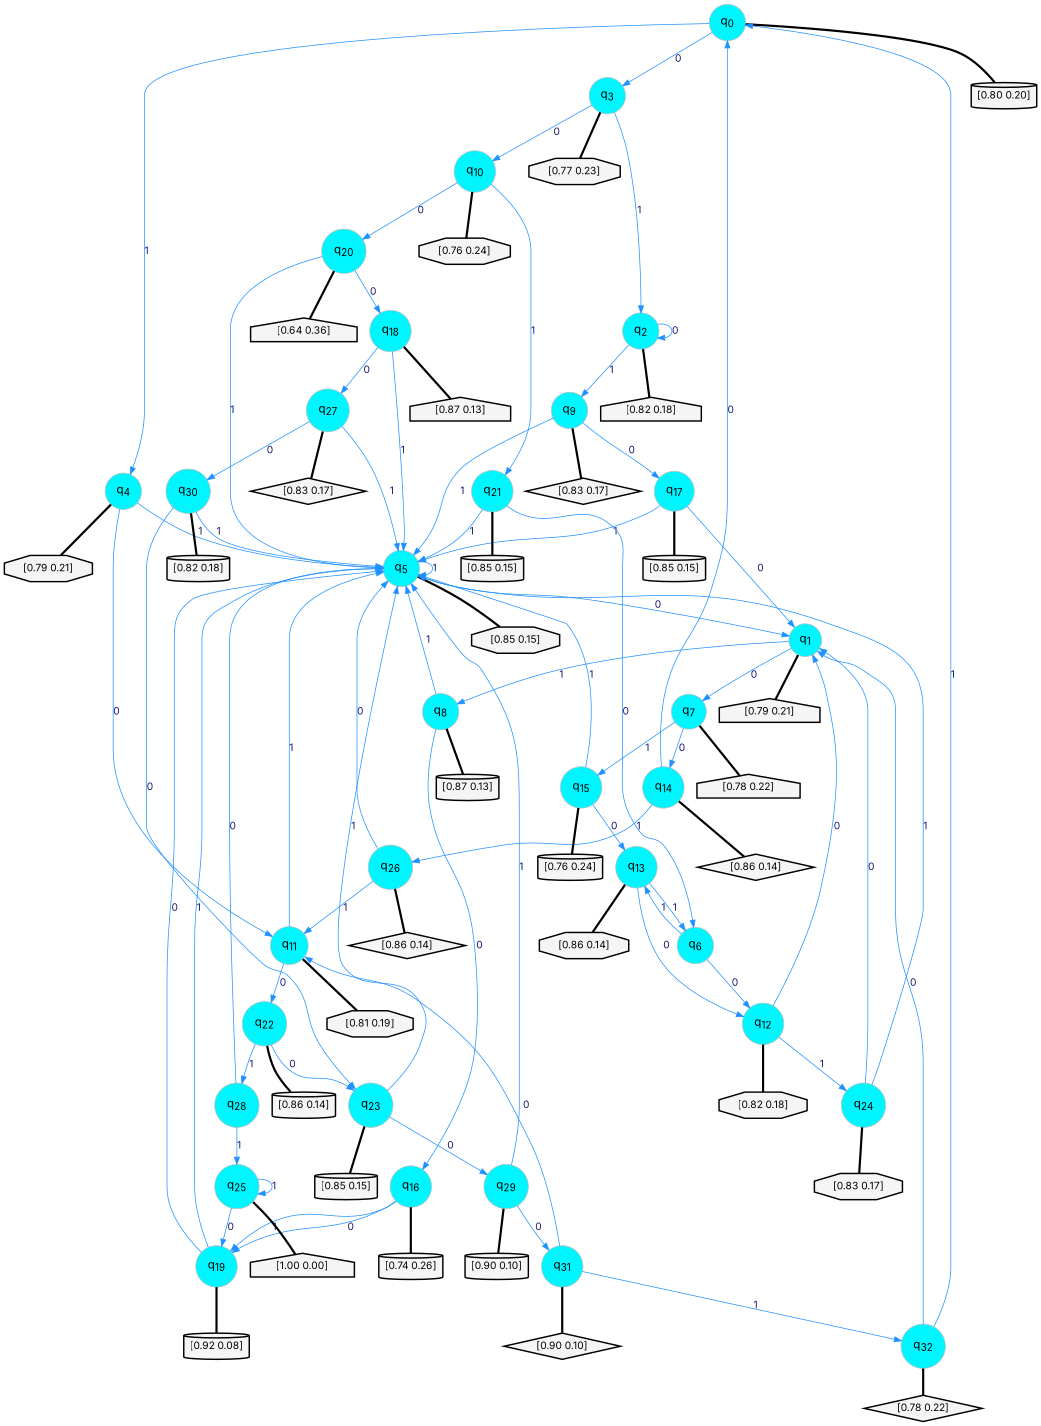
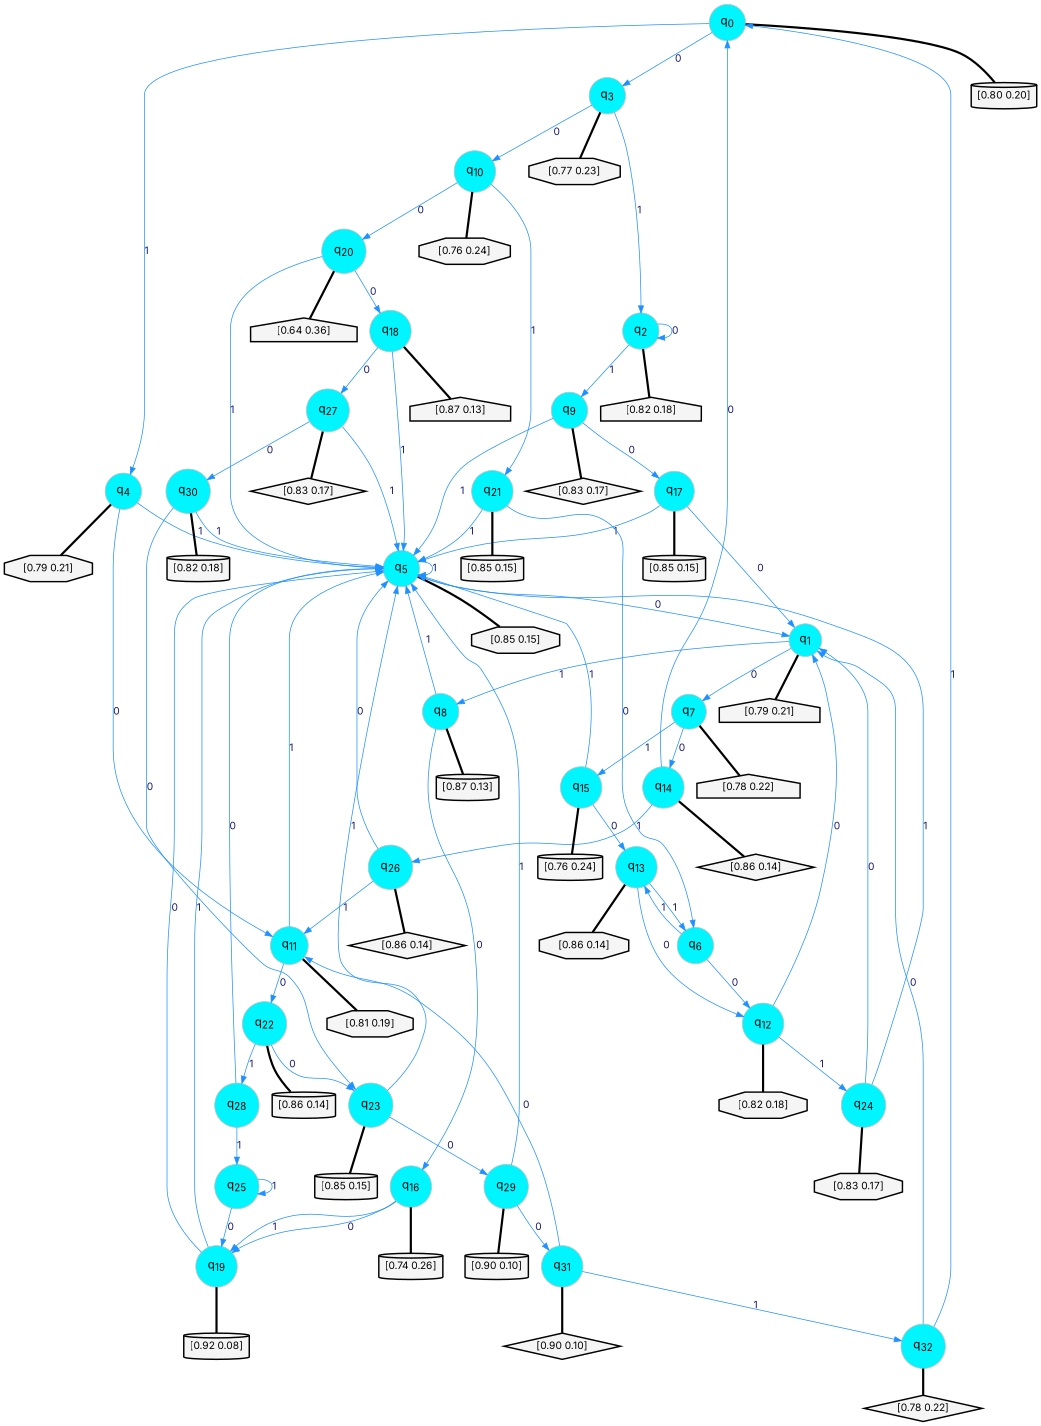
  digraph {
    fontname=Inter
    rankdir=TD
    node [color=gray fillcolor=turquoise1 fontcolor=black fontname=Inter fontsize=16 fontweight=bold shape=circle style=filled]
    edge [arrowsize=1 color=dodgerblue1 fontcolor=midnightblue fontname=Inter fontweight=bold penwidth=1 style=solid weight=20]
    n1 [label=<q<SUB>0</SUB>>]
    n2 [label=<q<SUB>3</SUB>>]
    n3 [label=<q<SUB>4</SUB>>]
    n4 [color=black fillcolor=whitesmoke fontsize=14 label="[0.80 0.20]" penwidth=2 shape=cylinder]
    n5 [label=<q<SUB>2</SUB>>]
    n6 [label=<q<SUB>10</SUB>>]
    n7 [color=black fillcolor=whitesmoke fontsize=14 label="[0.77 0.23]" penwidth=2 shape=octagon]
    n8 [label=<q<SUB>5</SUB>>]
    n9 [label=<q<SUB>11</SUB>>]
    n10 [color=black fillcolor=whitesmoke fontsize=14 label="[0.79 0.21]" penwidth=2 shape=octagon]
    n11 [label=<q<SUB>1</SUB>>]
    n12 [label=<q<SUB>7</SUB>>]
    n13 [label=<q<SUB>8</SUB>>]
    n14 [color=black fillcolor=whitesmoke fontsize=14 label="[0.79 0.21]" penwidth=2 shape=house]
    n15 [label=<q<SUB>14</SUB>>]
    n16 [label=<q<SUB>15</SUB>>]
    n17 [color=black fillcolor=whitesmoke fontsize=14 label="[0.78 0.22]" penwidth=2 shape=house]
    n18 [label=<q<SUB>16</SUB>>]
    n19 [color=black fillcolor=whitesmoke fontsize=14 label="[0.87 0.13]" penwidth=2 shape=cylinder]
    n20 [label=<q<SUB>9</SUB>>]
    n21 [color=black fillcolor=whitesmoke fontsize=14 label="[0.82 0.18]" penwidth=2 shape=house]
    n22 [label=<q<SUB>17</SUB>>]
    n23 [color=black fillcolor=whitesmoke fontsize=14 label="[0.83 0.17]" penwidth=2 shape=diamond]
    n24 [label=<q<SUB>20</SUB>>]
    n25 [label=<q<SUB>21</SUB>>]
    n26 [color=black fillcolor=whitesmoke fontsize=14 label="[0.76 0.24]" penwidth=2 shape=octagon]
    n27 [color=black fillcolor=whitesmoke fontsize=14 label="[0.85 0.15]" penwidth=2 shape=octagon]
    n28 [label=<q<SUB>22</SUB>>]
    n29 [color=black fillcolor=whitesmoke fontsize=14 label="[0.81 0.19]" penwidth=2 shape=octagon]
    n30 [label=<q<SUB>6</SUB>>]
    n31 [label=<q<SUB>12</SUB>>]
    n32 [label=<q<SUB>13</SUB>>]
    n33 [label=<q<SUB>24</SUB>>]
    n34 [color=black fillcolor=whitesmoke fontsize=14 label="[0.82 0.18]" penwidth=2 shape=octagon]
    n35 [color=black fillcolor=whitesmoke fontsize=14 label="[0.86 0.14]" penwidth=2 shape=octagon]
    n36 [label=<q<SUB>26</SUB>>]
    n37 [color=black fillcolor=whitesmoke fontsize=14 label="[0.86 0.14]" penwidth=2 shape=diamond]
    n38 [color=black fillcolor=whitesmoke fontsize=14 label="[0.76 0.24]" penwidth=2 shape=cylinder]
    n39 [label=<q<SUB>19</SUB>>]
    n40 [color=black fillcolor=whitesmoke fontsize=14 label="[0.74 0.26]" penwidth=2 shape=cylinder]
    n41 [color=black fillcolor=whitesmoke fontsize=14 label="[0.85 0.15]" penwidth=2 shape=cylinder]
    n42 [label=<q<SUB>18</SUB>>]
    n43 [color=black fillcolor=whitesmoke fontsize=14 label="[0.64 0.36]" penwidth=2 shape=house]
    n44 [color=black fillcolor=whitesmoke fontsize=14 label="[0.85 0.15]" penwidth=2 shape=cylinder]
    n45 [label=<q<SUB>23</SUB>>]
    n46 [label=<q<SUB>28</SUB>>]
    n47 [color=black fillcolor=whitesmoke fontsize=14 label="[0.86 0.14]" penwidth=2 shape=cylinder]
    n48 [color=black fillcolor=whitesmoke fontsize=14 label="[0.83 0.17]" penwidth=2 shape=octagon]
    n49 [color=black fillcolor=whitesmoke fontsize=14 label="[0.86 0.14]" penwidth=2 shape=diamond]
    n50 [color=black fillcolor=whitesmoke fontsize=14 label="[0.92 0.08]" penwidth=2 shape=cylinder]
    n51 [label=<q<SUB>27</SUB>>]
    n52 [color=black fillcolor=whitesmoke fontsize=14 label="[0.87 0.13]" penwidth=2 shape=house]
    n53 [label=<q<SUB>30</SUB>>]
    n54 [color=black fillcolor=whitesmoke fontsize=14 label="[0.83 0.17]" penwidth=2 shape=diamond]
    n55 [label=<q<SUB>29</SUB>>]
    n56 [color=black fillcolor=whitesmoke fontsize=14 label="[0.85 0.15]" penwidth=2 shape=cylinder]
    n57 [label=<q<SUB>25</SUB>>]
    n58 [label=<q<SUB>31</SUB>>]
    n59 [color=black fillcolor=whitesmoke fontsize=14 label="[0.90 0.10]" penwidth=2 shape=cylinder]
-   n60 [color=black fillcolor=whitesmoke fontsize=14 label="[1.00 0.00]" penwidth=2 shape=house]
    n61 [color=black fillcolor=whitesmoke fontsize=14 label="[0.82 0.18]" penwidth=2 shape=cylinder]
    n62 [label=<q<SUB>32</SUB>>]
    n63 [color=black fillcolor=whitesmoke fontsize=14 label="[0.90 0.10]" penwidth=2 shape=diamond]
    n64 [color=black fillcolor=whitesmoke fontsize=14 label="[0.78 0.22]" penwidth=2 shape=diamond]
    n1 -> n2 [label=0]
    n1 -> n3 [label=1]
    n1 -> n4 [arrowhead=none color=black penwidth=3]
    n2 -> n5 [label=1]
    n2 -> n6 [label=0]
    n2 -> n7 [arrowhead=none color=black penwidth=3]
    n3 -> n8 [label=1]
    n3 -> n9 [label=0]
    n3 -> n10 [arrowhead=none color=black penwidth=3]
    n5 -> n5 [label=0]
    n5 -> n20 [label=1]
    n5 -> n21 [arrowhead=none color=black penwidth=3]
    n6 -> n24 [label=0]
    n6 -> n25 [label=1]
    n6 -> n26 [arrowhead=none color=black penwidth=3]
    n8 -> n8 [label=1]
    n8 -> n11 [label=0]
    n8 -> n27 [arrowhead=none color=black penwidth=3]
    n9 -> n8 [label=1]
    n9 -> n28 [label=0]
    n9 -> n29 [arrowhead=none color=black penwidth=3]
    n11 -> n12 [label=0]
    n11 -> n13 [label=1]
    n11 -> n14 [arrowhead=none color=black penwidth=3]
    n12 -> n15 [label=0]
    n12 -> n16 [label=1]
    n12 -> n17 [arrowhead=none color=black penwidth=3]
    n13 -> n8 [label=1]
    n13 -> n18 [label=0]
    n13 -> n19 [arrowhead=none color=black penwidth=3]
    n15 -> n1 [label=0]
    n15 -> n36 [label=1]
    n15 -> n37 [arrowhead=none color=black penwidth=3]
    n16 -> n8 [label=1]
    n16 -> n32 [label=0]
    n16 -> n38 [arrowhead=none color=black penwidth=3]
    n18 -> n39 [label=0]
    n18 -> n39 [label=1]
    n18 -> n40 [arrowhead=none color=black penwidth=3]
    n20 -> n8 [label=1]
    n20 -> n22 [label=0]
    n20 -> n23 [arrowhead=none color=black penwidth=3]
    n22 -> n8 [label=1]
    n22 -> n11 [label=0]
    n22 -> n41 [arrowhead=none color=black penwidth=3]
    n24 -> n8 [label=1]
    n24 -> n42 [label=0]
    n24 -> n43 [arrowhead=none color=black penwidth=3]
    n25 -> n8 [label=1]
    n25 -> n30 [label=0]
    n25 -> n44 [arrowhead=none color=black penwidth=3]
    n28 -> n45 [label=0]
    n28 -> n46 [label=1]
    n28 -> n47 [arrowhead=none color=black penwidth=3]
    n30 -> n31 [label=0]
    n30 -> n32 [label=1]
    n31 -> n11 [label=0]
    n31 -> n33 [label=1]
    n31 -> n34 [arrowhead=none color=black penwidth=3]
    n32 -> n30 [label=1]
    n32 -> n31 [label=0]
    n32 -> n35 [arrowhead=none color=black penwidth=3]
    n33 -> n8 [label=1]
    n33 -> n11 [label=0]
    n33 -> n48 [arrowhead=none color=black penwidth=3]
    n36 -> n8 [label=0]
    n36 -> n9 [label=1]
    n36 -> n49 [arrowhead=none color=black penwidth=3]
    n39 -> n8 [label=0]
    n39 -> n8 [label=1]
    n39 -> n50 [arrowhead=none color=black penwidth=3]
    n42 -> n8 [label=1]
    n42 -> n51 [label=0]
    n42 -> n52 [arrowhead=none color=black penwidth=3]
    n45 -> n8 [label=1]
    n45 -> n55 [label=0]
    n45 -> n56 [arrowhead=none color=black penwidth=3]
    n46 -> n8 [label=0]
    n46 -> n57 [label=1]
    n51 -> n8 [label=1]
    n51 -> n53 [label=0]
    n51 -> n54 [arrowhead=none color=black penwidth=3]
    n53 -> n8 [label=1]
    n53 -> n45 [label=0]
    n53 -> n61 [arrowhead=none color=black penwidth=3]
    n55 -> n8 [label=1]
    n55 -> n58 [label=0]
    n55 -> n59 [arrowhead=none color=black penwidth=3]
    n57 -> n39 [label=0]
    n57 -> n57 [label=1]
-   n57 -> n60 [arrowhead=none color=black penwidth=3]
    n58 -> n9 [label=0]
    n58 -> n62 [label=1]
    n58 -> n63 [arrowhead=none color=black penwidth=3]
    n62 -> n1 [label=1]
    n62 -> n11 [label=0]
    n62 -> n64 [arrowhead=none color=black penwidth=3]
  }
